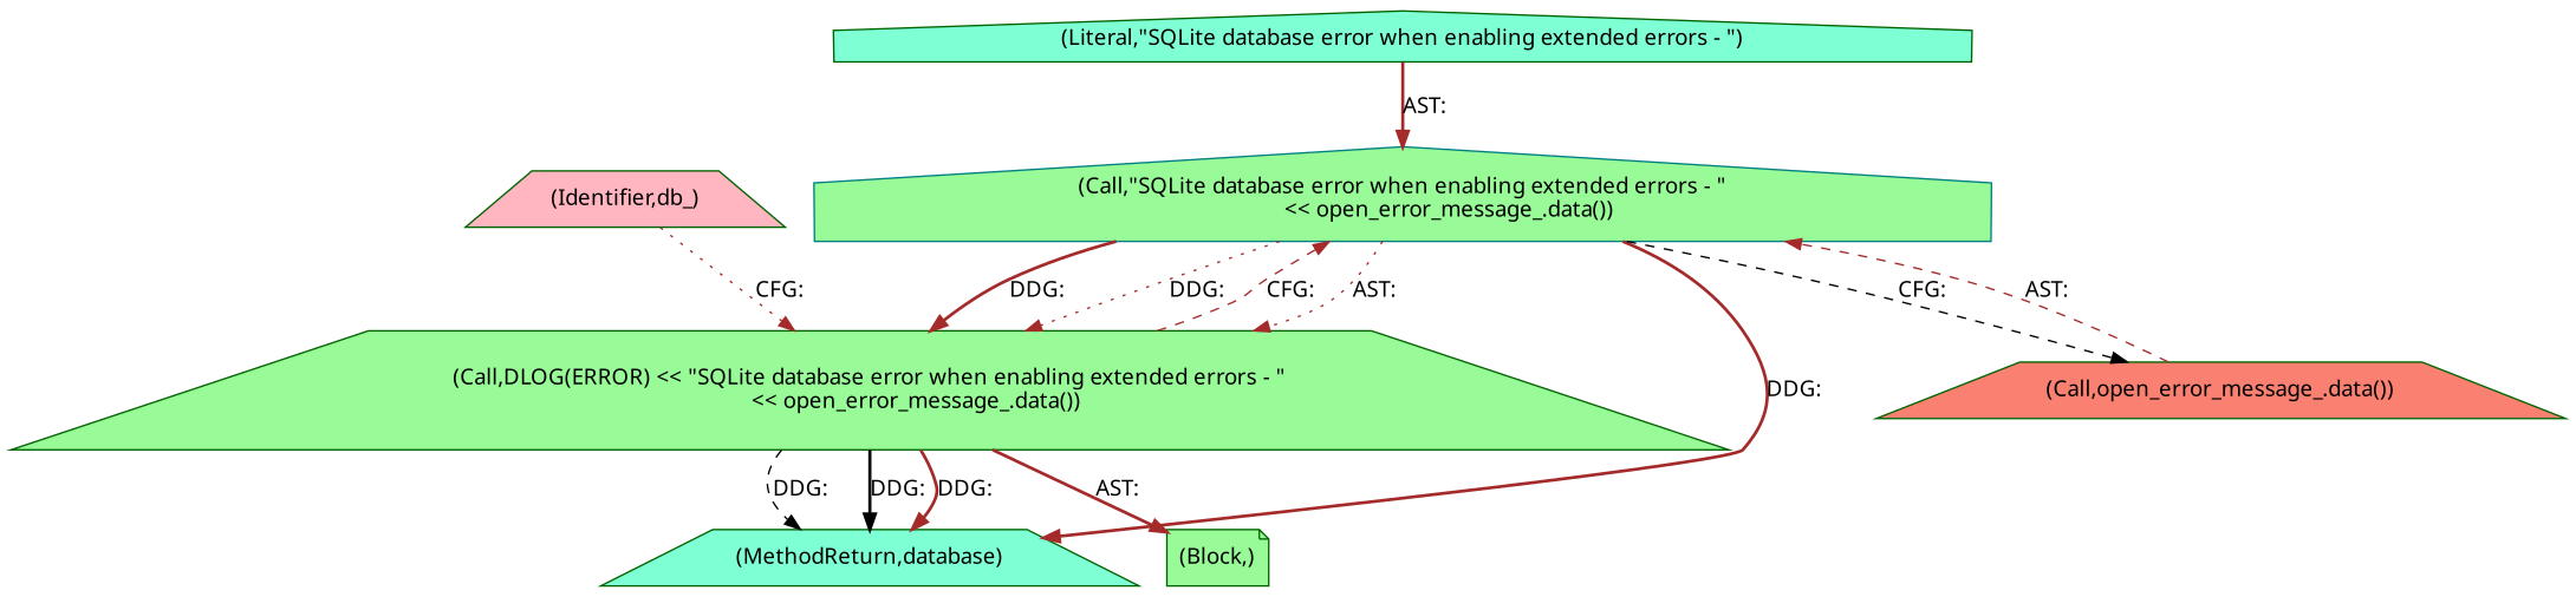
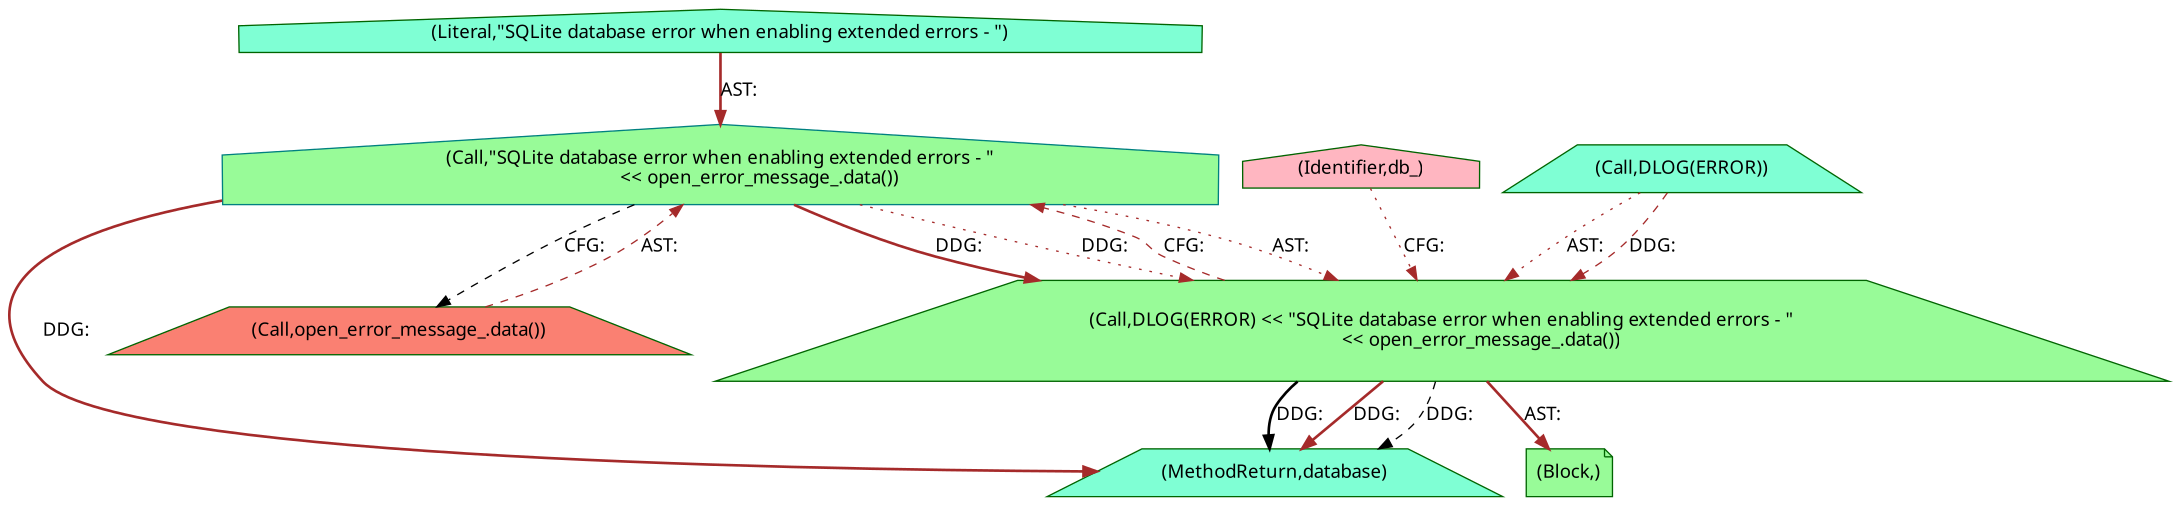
  digraph {
    fontname="Noto Sans"
    node [color=darkgreen fillcolor=palegreen fontname="Noto Sans" shape=trapezium style=filled]
    edge [color=brown fontname="Noto Sans" style=bold]
    n1 [color=teal label="(Call,\"SQLite database error when enabling extended errors - \"\n                << open_error_message_.data())" shape=house]
    n2 [label="(Call,DLOG(ERROR) << \"SQLite database error when enabling extended errors - \"\n                << open_error_message_.data())"]
    n3 [fillcolor=aquamarine label="(MethodReturn,database)"]
    n4 [fillcolor=salmon label="(Call,open_error_message_.data())"]
    n5 [label="(Block,)" shape=note]
    n6 [fillcolor=aquamarine label="(Literal,\"SQLite database error when enabling extended errors - \")" shape=house]
-   n7 [fillcolor=lightpink label="(Identifier,db_)"]
+   n7 [fillcolor=lightpink label="(Identifier,db_)" shape=house]
+   n8 [fillcolor=aquamarine label="(Call,DLOG(ERROR))"]
    n1 -> n2 [label="AST: " style=dotted]
    n1 -> n2 [label="DDG: "]
    n1 -> n2 [label="DDG: " style=dotted]
    n1 -> n3 [label="DDG: "]
    n1 -> n4 [color=black label="CFG: " style=dashed]
    n2 -> n1 [label="CFG: " style=dashed]
    n2 -> n3 [color=black label="DDG: " style=dashed]
    n2 -> n3 [color=black label="DDG: "]
    n2 -> n3 [label="DDG: "]
    n2 -> n5 [label="AST: "]
    n4 -> n1 [label="AST: " style=dashed]
    n6 -> n1 [label="AST: "]
    n7 -> n2 [label="CFG: " style=dotted]
+   n8 -> n2 [label="AST: " style=dotted]
+   n8 -> n2 [label="DDG: " style=dashed]
  }
